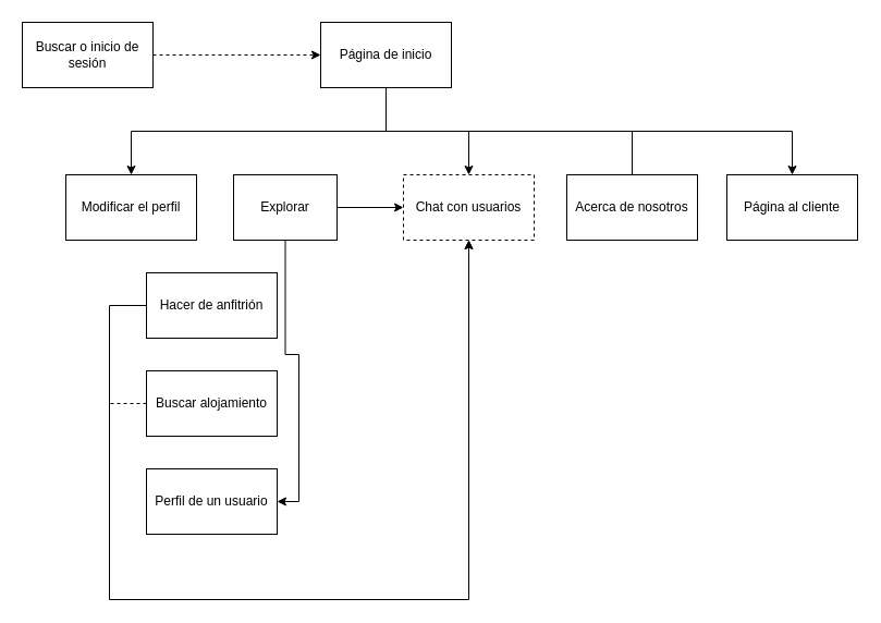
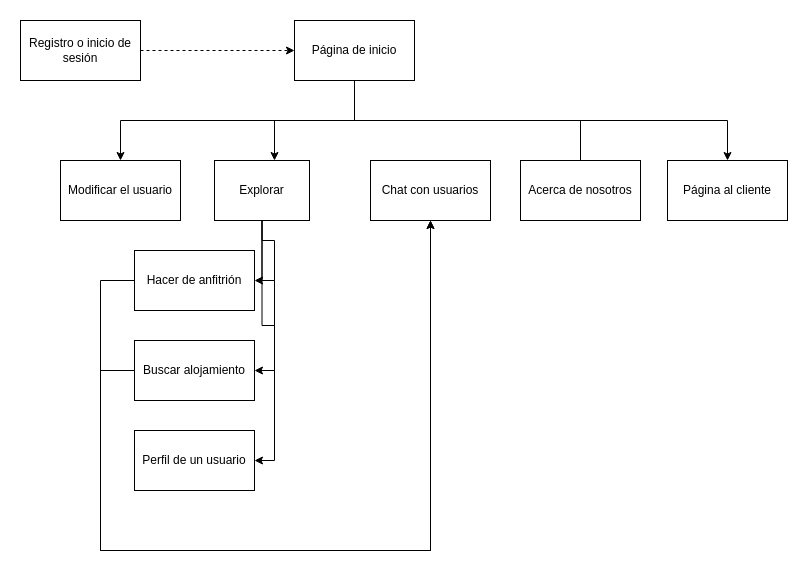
  <mxCell id="0" />
  <mxCell id="1" parent="0" />
  <mxCell id="2" style="edgeStyle=orthogonalEdgeStyle;rounded=0;orthogonalLoop=1;jettySize=auto;html=1;entryX=0;entryY=0.5;entryDx=0;entryDy=0;dashed=1;" edge="1" parent="1" source="3" target="9"><mxGeometry relative="1" as="geometry"><Array as="points" /></mxGeometry></mxCell>
- <mxCell id="3" value="Buscar o inicio de sesión" style="rounded=0;whiteSpace=wrap;html=1;" vertex="1" parent="1"><mxGeometry x="20" y="20" width="120" height="60" as="geometry" /></mxCell>
+ <mxCell id="3" value="Registro o inicio de sesión" style="rounded=0;whiteSpace=wrap;html=1;" vertex="1" parent="1"><mxGeometry x="20" y="20" width="120" height="60" as="geometry" /></mxCell>
+ <mxCell id="4" style="edgeStyle=orthogonalEdgeStyle;rounded=0;orthogonalLoop=1;jettySize=auto;html=1;" edge="1" parent="1" source="9" target="16"><mxGeometry relative="1" as="geometry"><Array as="points"><mxPoint x="354" y="120" /><mxPoint x="274" y="120" /></Array></mxGeometry></mxCell>
  <mxCell id="5" style="edgeStyle=orthogonalEdgeStyle;rounded=0;orthogonalLoop=1;jettySize=auto;html=1;entryX=0.5;entryY=0;entryDx=0;entryDy=0;endArrow=none;" edge="1" parent="1" source="9" target="10"><mxGeometry relative="1" as="geometry"><Array as="points"><mxPoint x="354" y="120" /><mxPoint x="580" y="120" /></Array></mxGeometry></mxCell>
  <mxCell id="6" style="edgeStyle=orthogonalEdgeStyle;rounded=0;orthogonalLoop=1;jettySize=auto;html=1;" edge="1" parent="1" source="9" target="12"><mxGeometry relative="1" as="geometry"><Array as="points"><mxPoint x="354" y="120" /><mxPoint x="120" y="120" /></Array></mxGeometry></mxCell>
  <mxCell id="7" style="edgeStyle=orthogonalEdgeStyle;rounded=0;orthogonalLoop=1;jettySize=auto;html=1;entryX=0.5;entryY=0;entryDx=0;entryDy=0;" edge="1" parent="1" source="9" target="11"><mxGeometry relative="1" as="geometry"><Array as="points"><mxPoint x="354" y="120" /><mxPoint x="727" y="120" /></Array></mxGeometry></mxCell>
- <mxCell id="8" style="edgeStyle=orthogonalEdgeStyle;rounded=0;orthogonalLoop=1;jettySize=auto;html=1;entryX=0.5;entryY=0;entryDx=0;entryDy=0;" edge="1" parent="1" source="9" target="22"><mxGeometry relative="1" as="geometry" /></mxCell>
  <mxCell id="9" value="Página de inicio" style="rounded=0;whiteSpace=wrap;html=1;" vertex="1" parent="1"><mxGeometry x="294" y="20" width="120" height="60" as="geometry" /></mxCell>
  <mxCell id="10" value="Acerca de nosotros" style="rounded=0;whiteSpace=wrap;html=1;" vertex="1" parent="1"><mxGeometry x="520" y="160" width="120" height="60" as="geometry" /></mxCell>
  <mxCell id="11" value="Página al cliente" style="rounded=0;whiteSpace=wrap;html=1;" vertex="1" parent="1"><mxGeometry x="667" y="160" width="120" height="60" as="geometry" /></mxCell>
- <mxCell id="12" value="Modificar el perfil" style="rounded=0;whiteSpace=wrap;html=1;" vertex="1" parent="1"><mxGeometry x="60" y="160" width="120" height="60" as="geometry" /></mxCell>
- <mxCell id="13" style="edgeStyle=orthogonalEdgeStyle;rounded=0;orthogonalLoop=1;jettySize=auto;html=1;" edge="1" parent="1" source="16" target="22"><mxGeometry relative="1" as="geometry" /></mxCell>
+ <mxCell id="12" value="Modificar el usuario" style="rounded=0;whiteSpace=wrap;html=1;" vertex="1" parent="1"><mxGeometry x="60" y="160" width="120" height="60" as="geometry" /></mxCell>
+ <mxCell id="13" style="edgeStyle=orthogonalEdgeStyle;rounded=0;orthogonalLoop=1;jettySize=auto;html=1;entryX=1;entryY=0.5;entryDx=0;entryDy=0;" edge="1" parent="1" source="16" target="18"><mxGeometry relative="1" as="geometry" /></mxCell>
+ <mxCell id="14" style="edgeStyle=orthogonalEdgeStyle;rounded=0;orthogonalLoop=1;jettySize=auto;html=1;entryX=1;entryY=0.5;entryDx=0;entryDy=0;" edge="1" parent="1" source="16" target="20"><mxGeometry relative="1" as="geometry" /></mxCell>
  <mxCell id="15" style="edgeStyle=orthogonalEdgeStyle;rounded=0;orthogonalLoop=1;jettySize=auto;html=1;entryX=1;entryY=0.5;entryDx=0;entryDy=0;" edge="1" parent="1" source="16" target="21"><mxGeometry relative="1" as="geometry" /></mxCell>
  <mxCell id="16" value="Explorar" style="rounded=0;whiteSpace=wrap;html=1;" vertex="1" parent="1"><mxGeometry x="214" y="160" width="95" height="60" as="geometry" /></mxCell>
  <mxCell id="17" style="edgeStyle=orthogonalEdgeStyle;rounded=0;orthogonalLoop=1;jettySize=auto;html=1;entryX=0.5;entryY=1;entryDx=0;entryDy=0;" edge="1" parent="1" source="18" target="22"><mxGeometry relative="1" as="geometry"><Array as="points"><mxPoint x="100" y="280" /><mxPoint x="100" y="550" /><mxPoint x="430" y="550" /></Array></mxGeometry></mxCell>
  <mxCell id="18" value="Hacer de anfitrión" style="rounded=0;whiteSpace=wrap;html=1;" vertex="1" parent="1"><mxGeometry x="134" y="250" width="120" height="60" as="geometry" /></mxCell>
- <mxCell id="19" style="edgeStyle=orthogonalEdgeStyle;rounded=0;orthogonalLoop=1;jettySize=auto;html=1;entryX=0.5;entryY=1;entryDx=0;entryDy=0;dashed=1;" edge="1" parent="1" source="20" target="22"><mxGeometry relative="1" as="geometry"><Array as="points"><mxPoint x="100" y="370" /><mxPoint x="100" y="550" /><mxPoint x="430" y="550" /></Array></mxGeometry></mxCell>
+ <mxCell id="19" style="edgeStyle=orthogonalEdgeStyle;rounded=0;orthogonalLoop=1;jettySize=auto;html=1;entryX=0.5;entryY=1;entryDx=0;entryDy=0;" edge="1" parent="1" source="20" target="22"><mxGeometry relative="1" as="geometry"><Array as="points"><mxPoint x="100" y="370" /><mxPoint x="100" y="550" /><mxPoint x="430" y="550" /></Array></mxGeometry></mxCell>
  <mxCell id="20" value="Buscar alojamiento" style="rounded=0;whiteSpace=wrap;html=1;" vertex="1" parent="1"><mxGeometry x="134" y="340" width="120" height="60" as="geometry" /></mxCell>
  <mxCell id="21" value="Perfil de un usuario" style="rounded=0;whiteSpace=wrap;html=1;" vertex="1" parent="1"><mxGeometry x="134" y="430" width="120" height="60" as="geometry" /></mxCell>
- <mxCell id="22" value="Chat con usuarios" style="rounded=0;whiteSpace=wrap;html=1;dashed=1;" vertex="1" parent="1"><mxGeometry x="370" y="160" width="120" height="60" as="geometry" /></mxCell>
+ <mxCell id="22" value="Chat con usuarios" style="rounded=0;whiteSpace=wrap;html=1;" vertex="1" parent="1"><mxGeometry x="370" y="160" width="120" height="60" as="geometry" /></mxCell>
